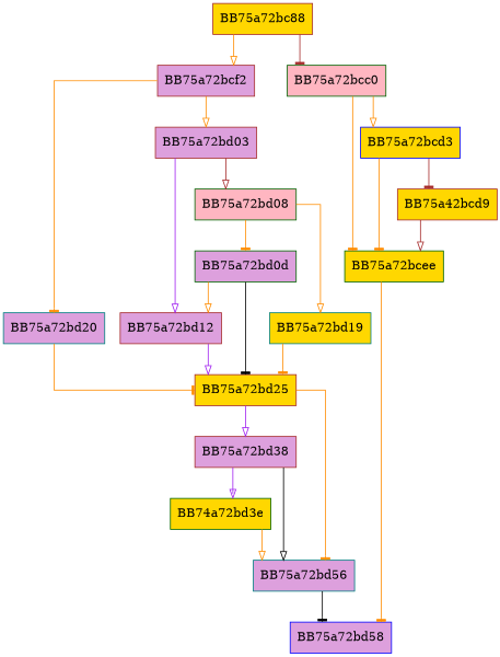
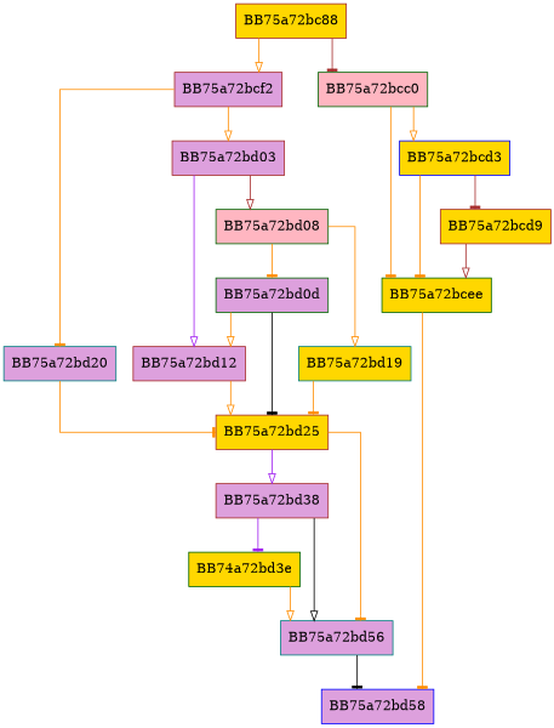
  digraph {
    splines=ortho
    node [color=brown fillcolor=plum shape=box style=filled]
    edge [arrowhead=tee color=darkorange]
    BB75a72bcf2
    BB75a72bc88 [fillcolor=gold]
    BB75a72bcc0 [color=darkgreen fillcolor=lightpink]
    BB75a72bd20 [color=teal]
    BB75a72bd03
    BB75a72bcee [color=darkgreen fillcolor=gold]
    BB75a72bcd3 [color=blue fillcolor=gold]
    BB75a72bd25 [fillcolor=gold]
    BB75a72bd12
    BB75a72bd08 [color=darkgreen fillcolor=lightpink]
    BB75a72bd58 [color=blue]
-   BB75a72bcd9 [fillcolor=gold label=BB75a42bcd9]
+   BB75a72bcd9 [fillcolor=gold]
    BB75a72bd56 [color=teal]
    BB75a72bd38
    BB75a72bd19 [color=teal fillcolor=gold]
    BB75a72bd0d [color=darkgreen]
    n17 [color=darkgreen fillcolor=gold label=BB74a72bd3e]
    BB75a72bcf2 -> BB75a72bd20
    BB75a72bcf2 -> BB75a72bd03 [arrowhead=onormal]
    BB75a72bc88 -> BB75a72bcf2 [arrowhead=onormal]
    BB75a72bc88 -> BB75a72bcc0 [color=brown]
    BB75a72bcc0 -> BB75a72bcee
    BB75a72bcc0 -> BB75a72bcd3 [arrowhead=onormal]
    BB75a72bd20 -> BB75a72bd25
    BB75a72bd03 -> BB75a72bd12 [arrowhead=onormal color=purple]
    BB75a72bd03 -> BB75a72bd08 [arrowhead=onormal color=brown]
    BB75a72bcee -> BB75a72bd58
    BB75a72bcd3 -> BB75a72bcee
    BB75a72bcd3 -> BB75a72bcd9 [color=brown]
    BB75a72bd25 -> BB75a72bd56
    BB75a72bd25 -> BB75a72bd38 [arrowhead=onormal color=purple]
-   BB75a72bd12 -> BB75a72bd25 [arrowhead=onormal color=purple]
+   BB75a72bd12 -> BB75a72bd25 [arrowhead=onormal]
    BB75a72bd08 -> BB75a72bd19 [arrowhead=onormal]
    BB75a72bd08 -> BB75a72bd0d
    BB75a72bcd9 -> BB75a72bcee [arrowhead=onormal color=brown]
    BB75a72bd56 -> BB75a72bd58 [color=black]
    BB75a72bd38 -> BB75a72bd56 [arrowhead=onormal color=black]
-   BB75a72bd38 -> n17 [arrowhead=onormal color=purple]
+   BB75a72bd38 -> n17 [color=purple]
    BB75a72bd19 -> BB75a72bd25
    BB75a72bd0d -> BB75a72bd25 [color=black]
    BB75a72bd0d -> BB75a72bd12 [arrowhead=onormal]
    n17 -> BB75a72bd56 [arrowhead=onormal]
  }
